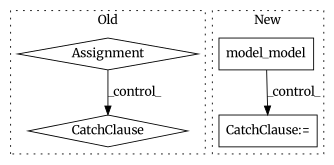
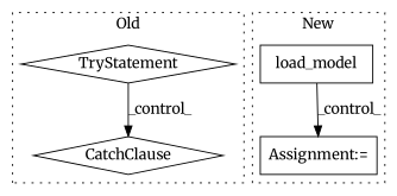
  digraph {
    fontname=Merriweather
    node [fontname=Merriweather shape=diamond]
    edge [fontname=Merriweather]
-   n1 [a=54 l=4 label=Assignment s=3996]
+   n1 [a=54 l=4 label=TryStatement s=3996]
    n2 [a=12 l="13,2" label=CatchClause s="4062,4086"]
-   n3 [a=32 l="11,1" label=model_model s="2580,2596" shape=box]
-   n4 [a=7 l=1 label="CatchClause:=" s=2564 shape=box]
+   n3 [a=32 l="11,1" label=load_model s="2580,2596" shape=box]
+   n4 [a=7 l=1 label="Assignment:=" s=2564 shape=box]
    subgraph cluster_1 {
      label=Old
      style=dotted
      n1
      n2
    }
    subgraph cluster_2 {
      label=New
      style=dotted
      n3
      n4
    }
    n1 -> n2 [label=_control_]
    n3 -> n4 [label=_control_]
  }
